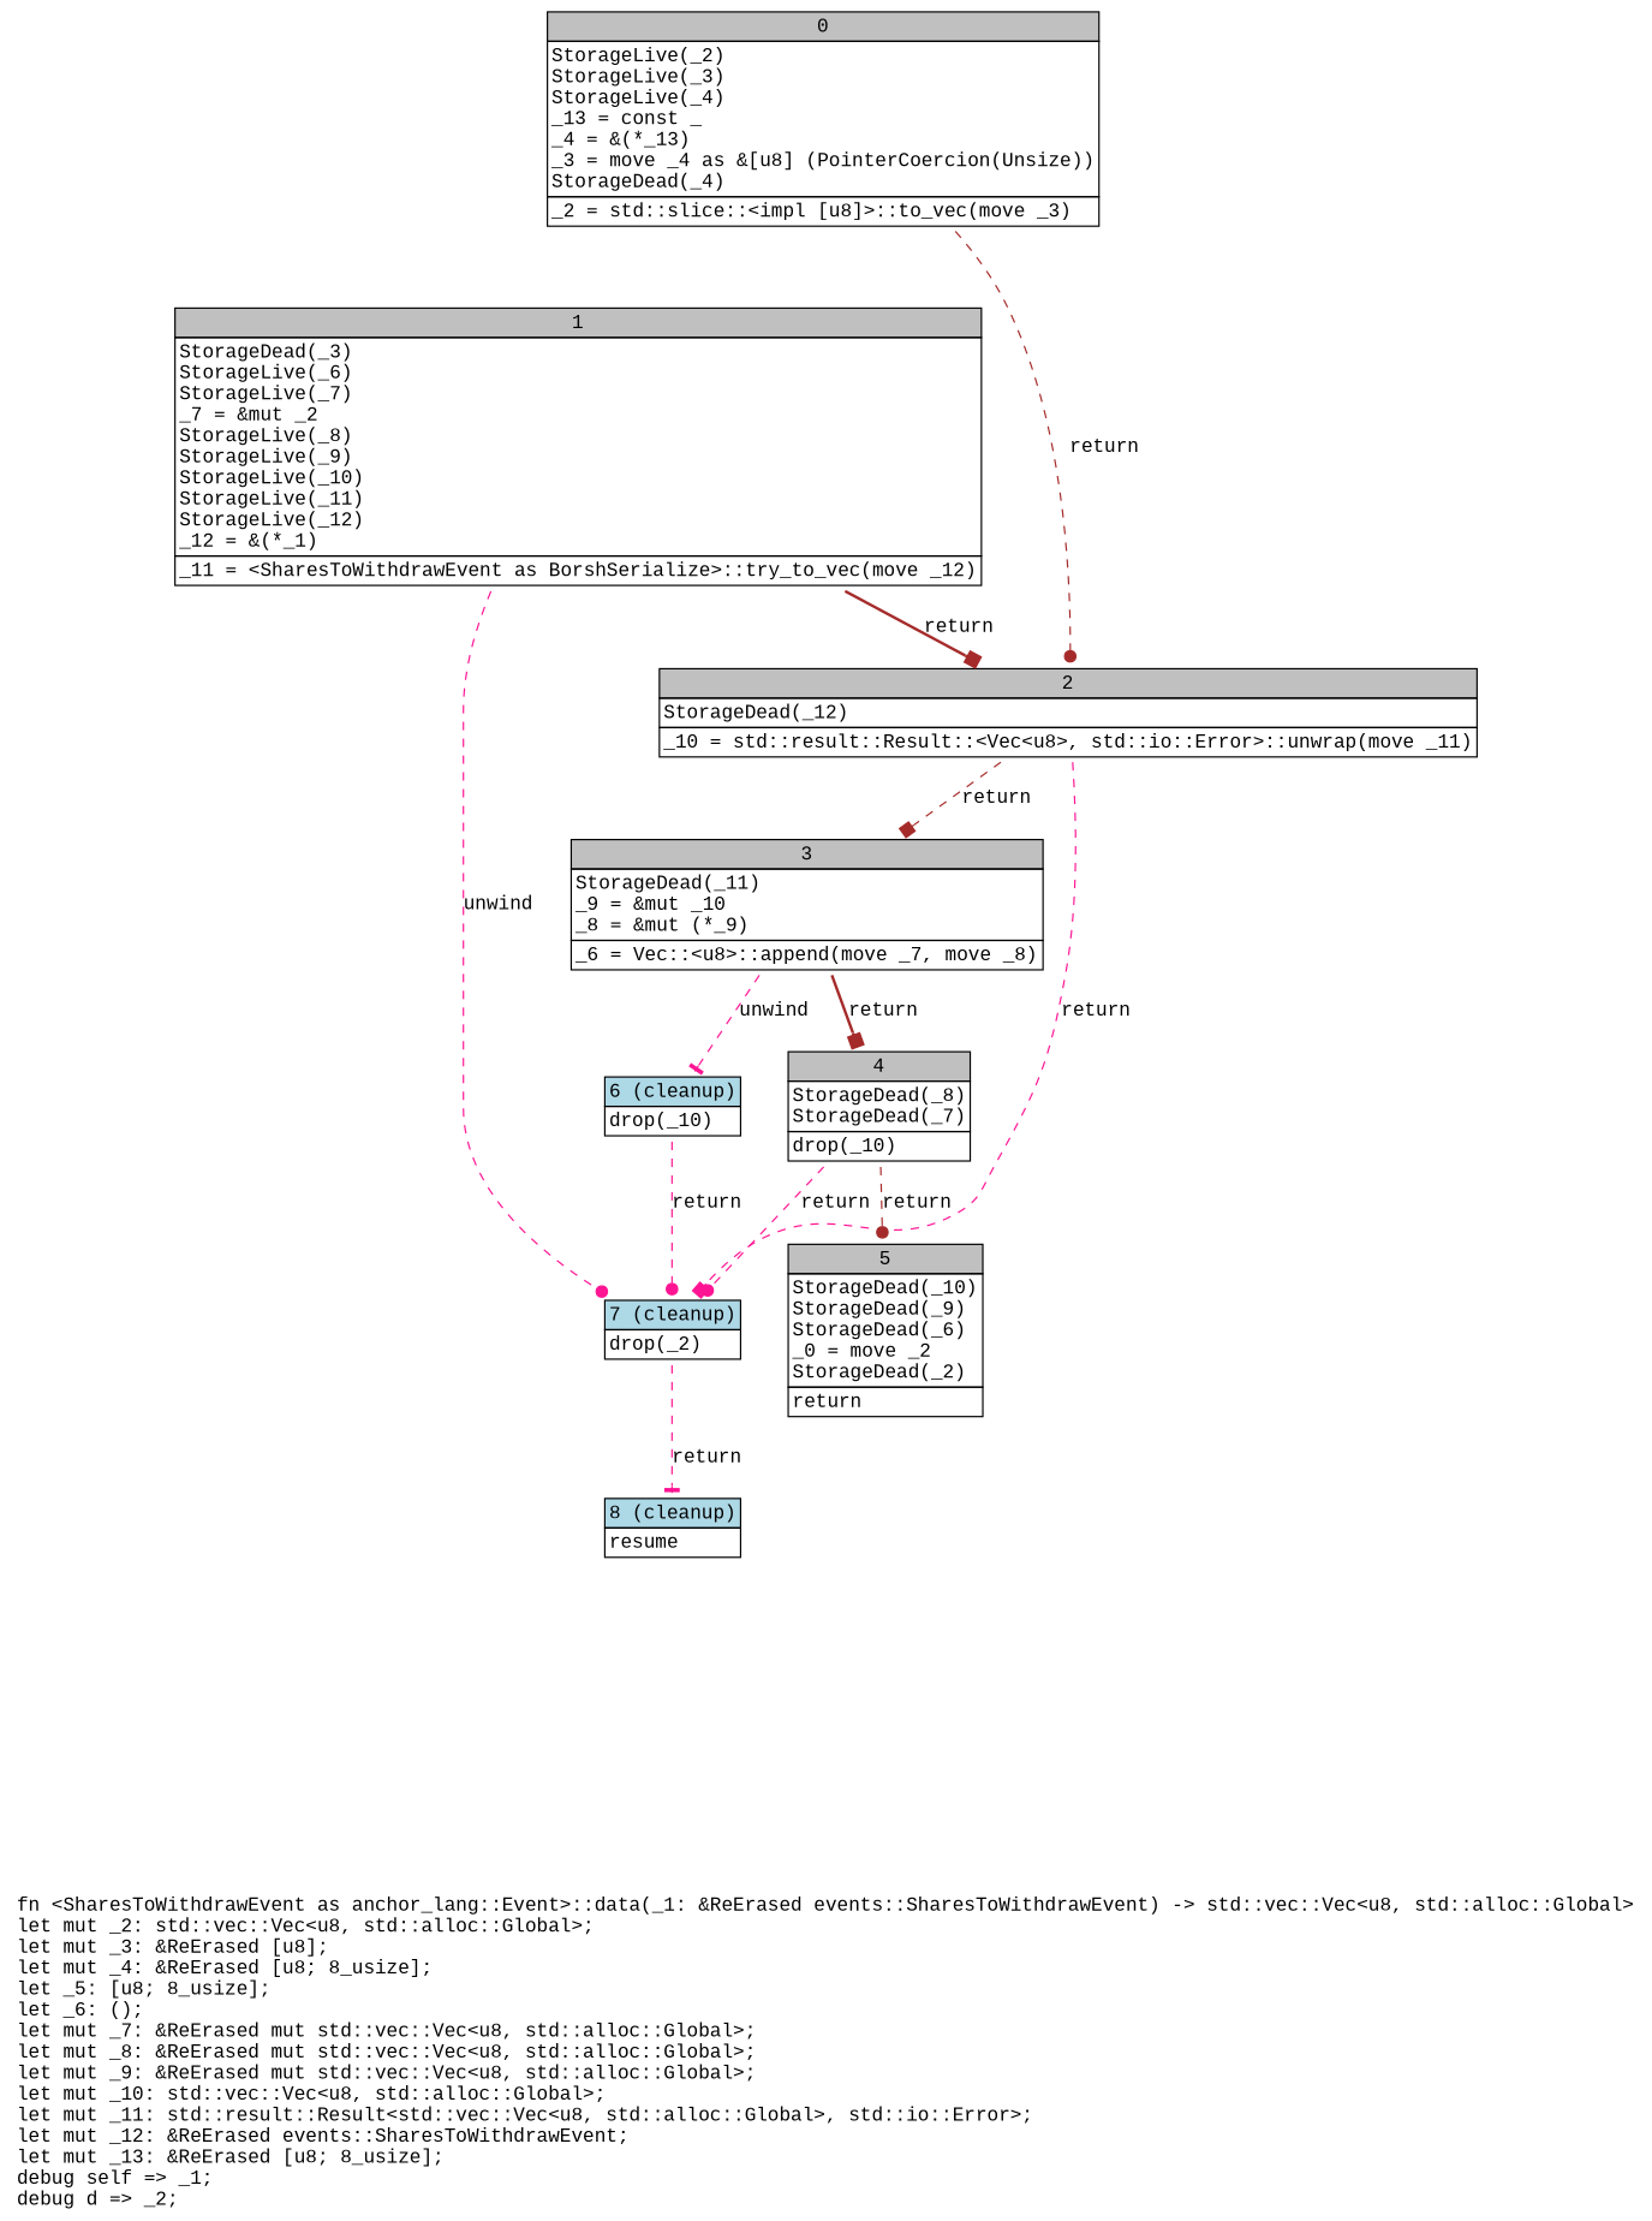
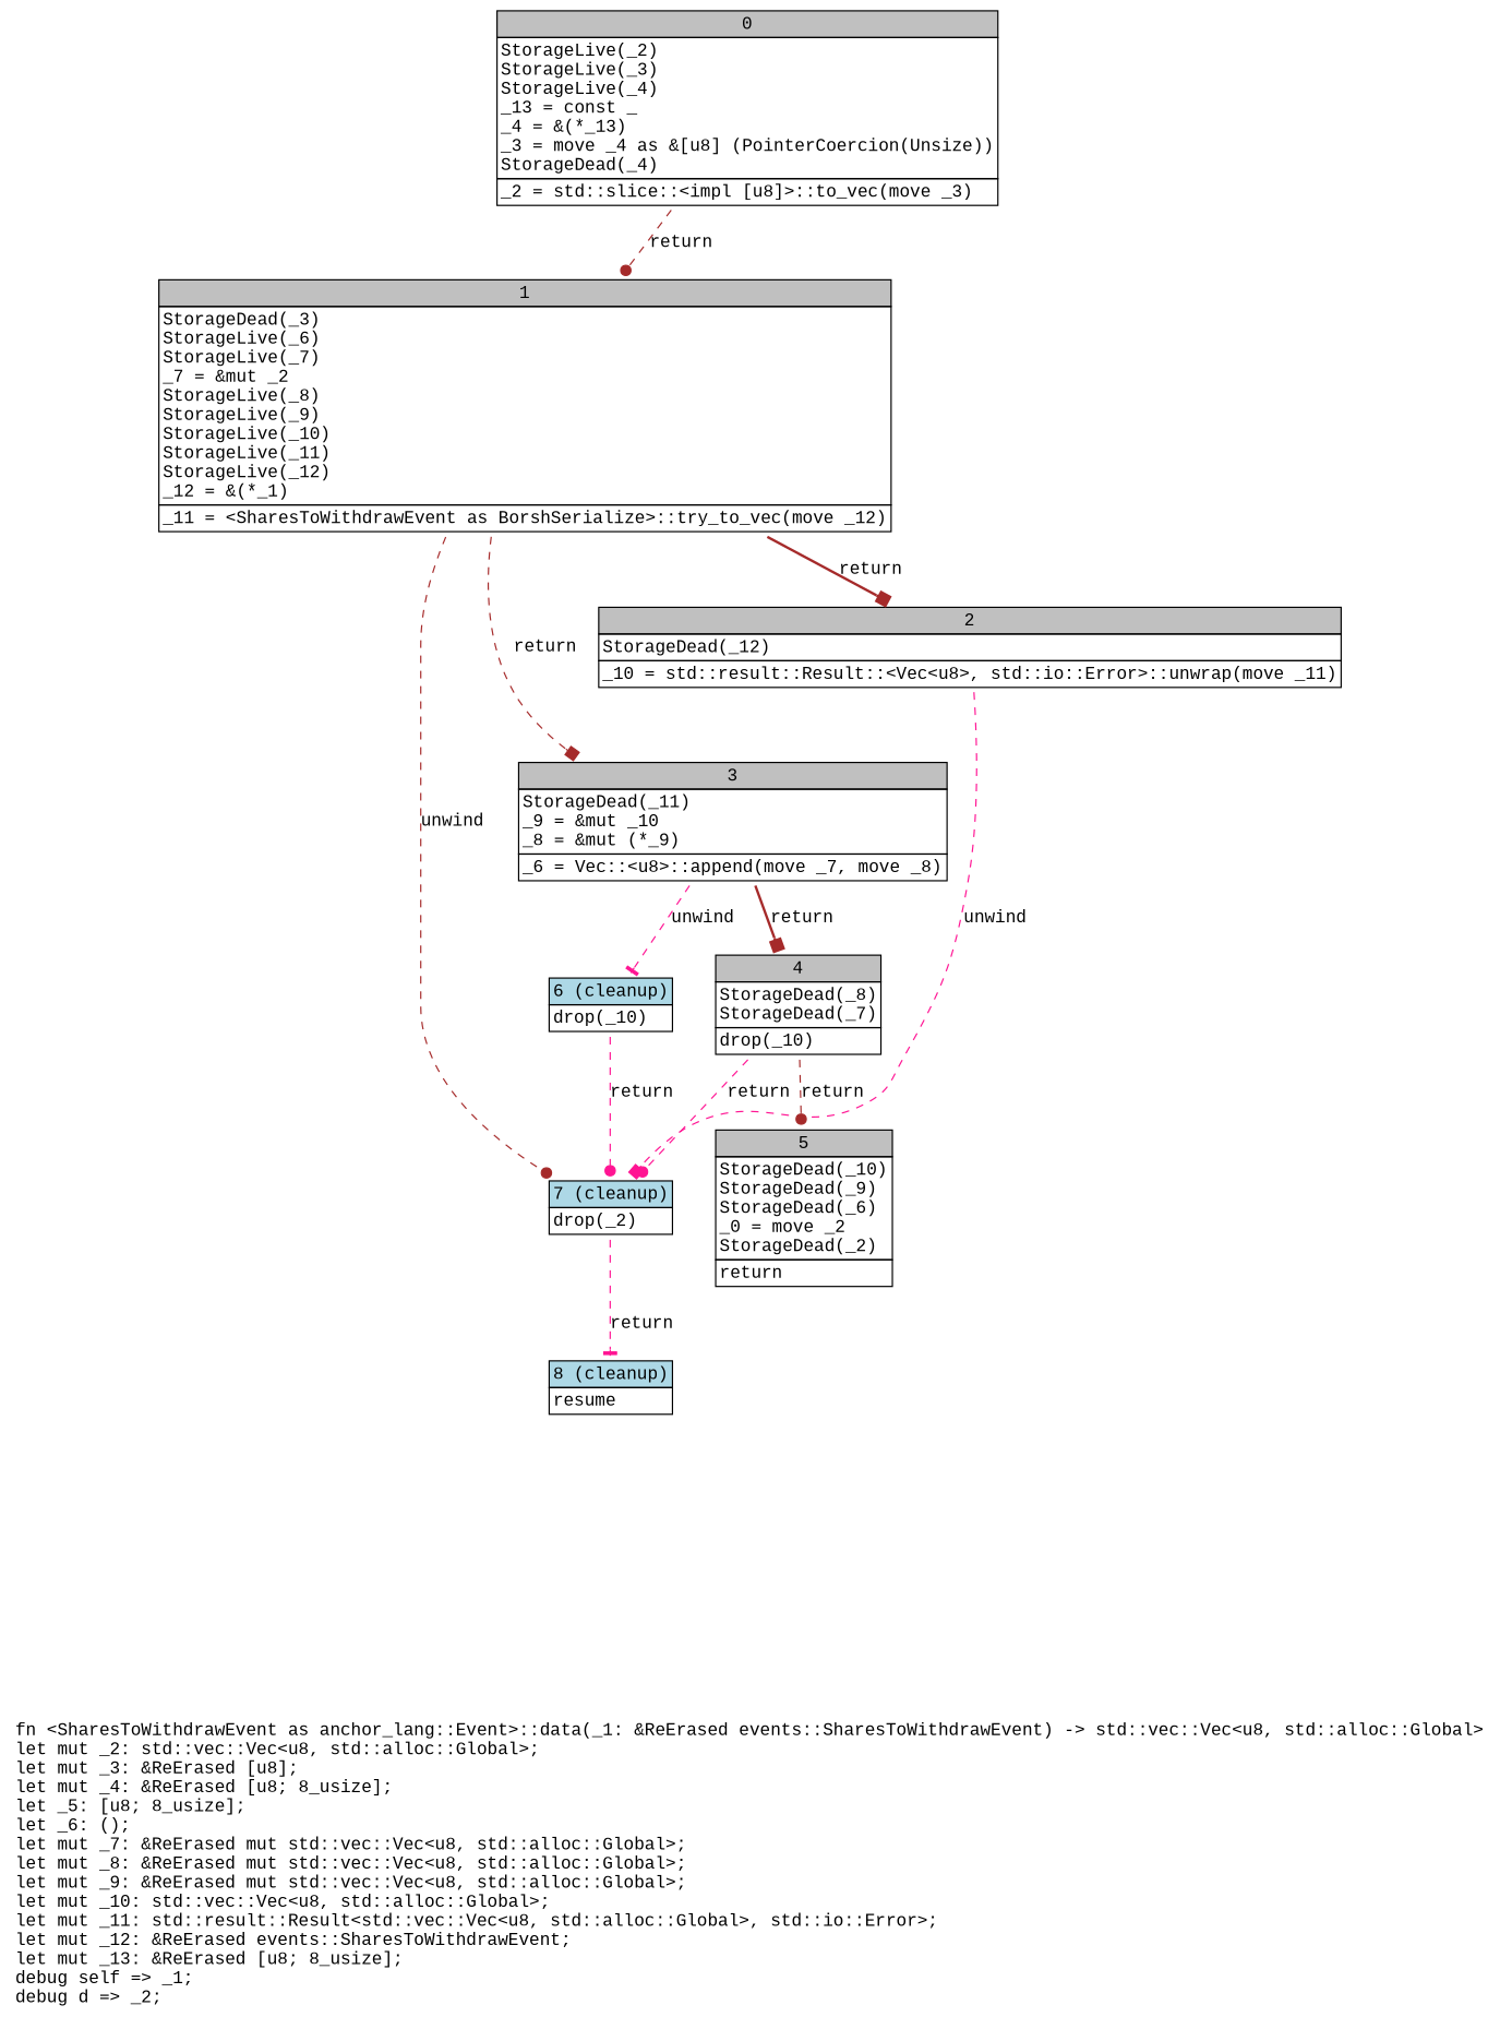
  digraph {
    fontname="Liberation Mono"
    label=<fn &lt;SharesToWithdrawEvent as anchor_lang::Event&gt;::data(_1: &amp;ReErased events::SharesToWithdrawEvent) -&gt; std::vec::Vec&lt;u8, std::alloc::Global&gt;<br align="left"/>let mut _2: std::vec::Vec&lt;u8, std::alloc::Global&gt;;<br align="left"/>let mut _3: &amp;ReErased [u8];<br align="left"/>let mut _4: &amp;ReErased [u8; 8_usize];<br align="left"/>let _5: [u8; 8_usize];<br align="left"/>let _6: ();<br align="left"/>let mut _7: &amp;ReErased mut std::vec::Vec&lt;u8, std::alloc::Global&gt;;<br align="left"/>let mut _8: &amp;ReErased mut std::vec::Vec&lt;u8, std::alloc::Global&gt;;<br align="left"/>let mut _9: &amp;ReErased mut std::vec::Vec&lt;u8, std::alloc::Global&gt;;<br align="left"/>let mut _10: std::vec::Vec&lt;u8, std::alloc::Global&gt;;<br align="left"/>let mut _11: std::result::Result&lt;std::vec::Vec&lt;u8, std::alloc::Global&gt;, std::io::Error&gt;;<br align="left"/>let mut _12: &amp;ReErased events::SharesToWithdrawEvent;<br align="left"/>let mut _13: &amp;ReErased [u8; 8_usize];<br align="left"/>debug self =&gt; _1;<br align="left"/>debug d =&gt; _2;<br align="left"/>>
    node [fontname="Liberation Mono" shape=none]
    edge [arrowhead=dot color=brown fontname="Liberation Mono" style=dashed]
    n1 [label=<<table border="0" cellborder="1" cellspacing="0"><tr><td bgcolor="gray" align="center" colspan="1">0</td></tr><tr><td align="left" balign="left">StorageLive(_2)<br/>StorageLive(_3)<br/>StorageLive(_4)<br/>_13 = const _<br/>_4 = &amp;(*_13)<br/>_3 = move _4 as &amp;[u8] (PointerCoercion(Unsize))<br/>StorageDead(_4)<br/></td></tr><tr><td align="left">_2 = std::slice::&lt;impl [u8]&gt;::to_vec(move _3)</td></tr></table>>]
    n2 [label=<<table border="0" cellborder="1" cellspacing="0"><tr><td bgcolor="gray" align="center" colspan="1">1</td></tr><tr><td align="left" balign="left">StorageDead(_3)<br/>StorageLive(_6)<br/>StorageLive(_7)<br/>_7 = &amp;mut _2<br/>StorageLive(_8)<br/>StorageLive(_9)<br/>StorageLive(_10)<br/>StorageLive(_11)<br/>StorageLive(_12)<br/>_12 = &amp;(*_1)<br/></td></tr><tr><td align="left">_11 = &lt;SharesToWithdrawEvent as BorshSerialize&gt;::try_to_vec(move _12)</td></tr></table>>]
    n3 [label=<<table border="0" cellborder="1" cellspacing="0"><tr><td bgcolor="gray" align="center" colspan="1">2</td></tr><tr><td align="left" balign="left">StorageDead(_12)<br/></td></tr><tr><td align="left">_10 = std::result::Result::&lt;Vec&lt;u8&gt;, std::io::Error&gt;::unwrap(move _11)</td></tr></table>>]
    n4 [label=<<table border="0" cellborder="1" cellspacing="0"><tr><td bgcolor="lightblue" align="center" colspan="1">7 (cleanup)</td></tr><tr><td align="left">drop(_2)</td></tr></table>>]
    n5 [label=<<table border="0" cellborder="1" cellspacing="0"><tr><td bgcolor="gray" align="center" colspan="1">3</td></tr><tr><td align="left" balign="left">StorageDead(_11)<br/>_9 = &amp;mut _10<br/>_8 = &amp;mut (*_9)<br/></td></tr><tr><td align="left">_6 = Vec::&lt;u8&gt;::append(move _7, move _8)</td></tr></table>>]
    n6 [label=<<table border="0" cellborder="1" cellspacing="0"><tr><td bgcolor="lightblue" align="center" colspan="1">8 (cleanup)</td></tr><tr><td align="left">resume</td></tr></table>>]
    n7 [label=<<table border="0" cellborder="1" cellspacing="0"><tr><td bgcolor="gray" align="center" colspan="1">4</td></tr><tr><td align="left" balign="left">StorageDead(_8)<br/>StorageDead(_7)<br/></td></tr><tr><td align="left">drop(_10)</td></tr></table>>]
    n8 [label=<<table border="0" cellborder="1" cellspacing="0"><tr><td bgcolor="lightblue" align="center" colspan="1">6 (cleanup)</td></tr><tr><td align="left">drop(_10)</td></tr></table>>]
    n9 [label=<<table border="0" cellborder="1" cellspacing="0"><tr><td bgcolor="gray" align="center" colspan="1">5</td></tr><tr><td align="left" balign="left">StorageDead(_10)<br/>StorageDead(_9)<br/>StorageDead(_6)<br/>_0 = move _2<br/>StorageDead(_2)<br/></td></tr><tr><td align="left">return</td></tr></table>>]
-   n1 -> n3 [label=return]
+   n1 -> n2 [label=return]
    n2 -> n3 [arrowhead=box label=return style=bold]
-   n2 -> n4 [color=deeppink label=unwind]
-   n3 -> n4 [arrowhead=box color=deeppink label=return]
-   n3 -> n5 [arrowhead=box label=return]
+   n2 -> n4 [label=unwind]
+   n3 -> n4 [arrowhead=box color=deeppink label=unwind]
+   n2 -> n5 [arrowhead=box label=return]
    n4 -> n6 [arrowhead=tee color=deeppink label=return]
    n5 -> n7 [arrowhead=box label=return style=bold]
    n5 -> n8 [arrowhead=tee color=deeppink label=unwind]
    n7 -> n4 [color=deeppink label=return]
    n7 -> n9 [label=return]
    n8 -> n4 [color=deeppink label=return]
  }
